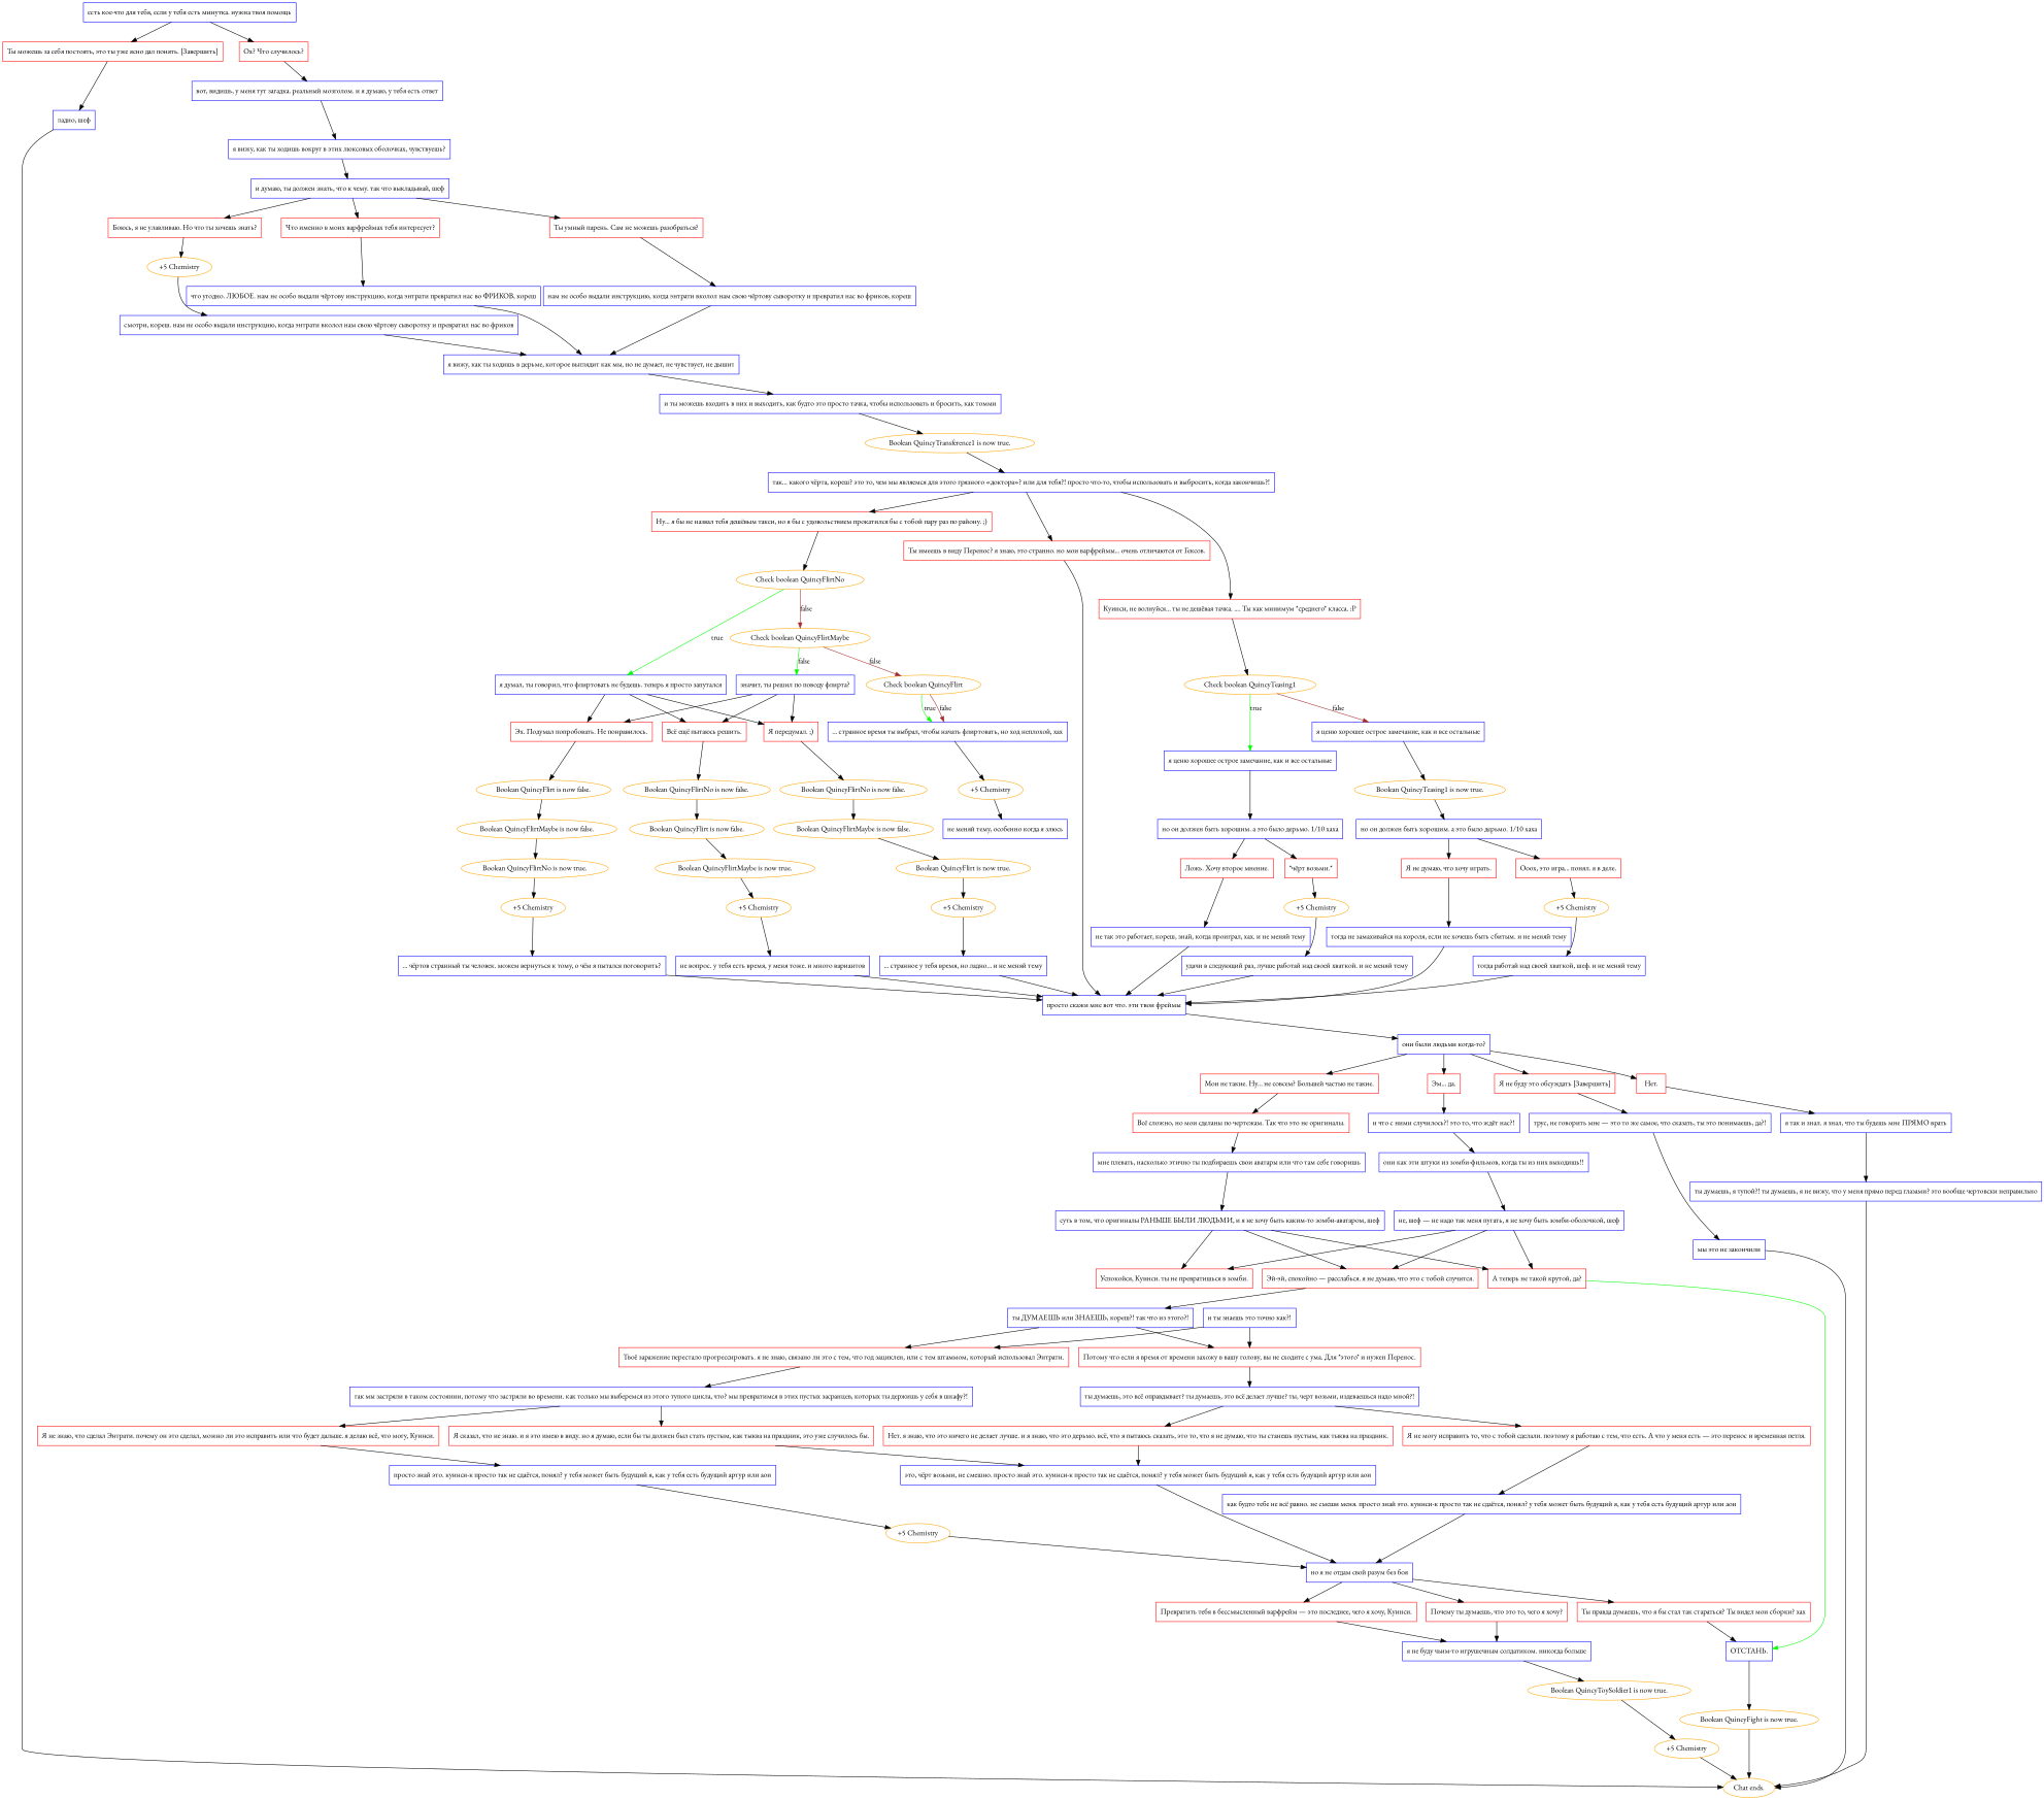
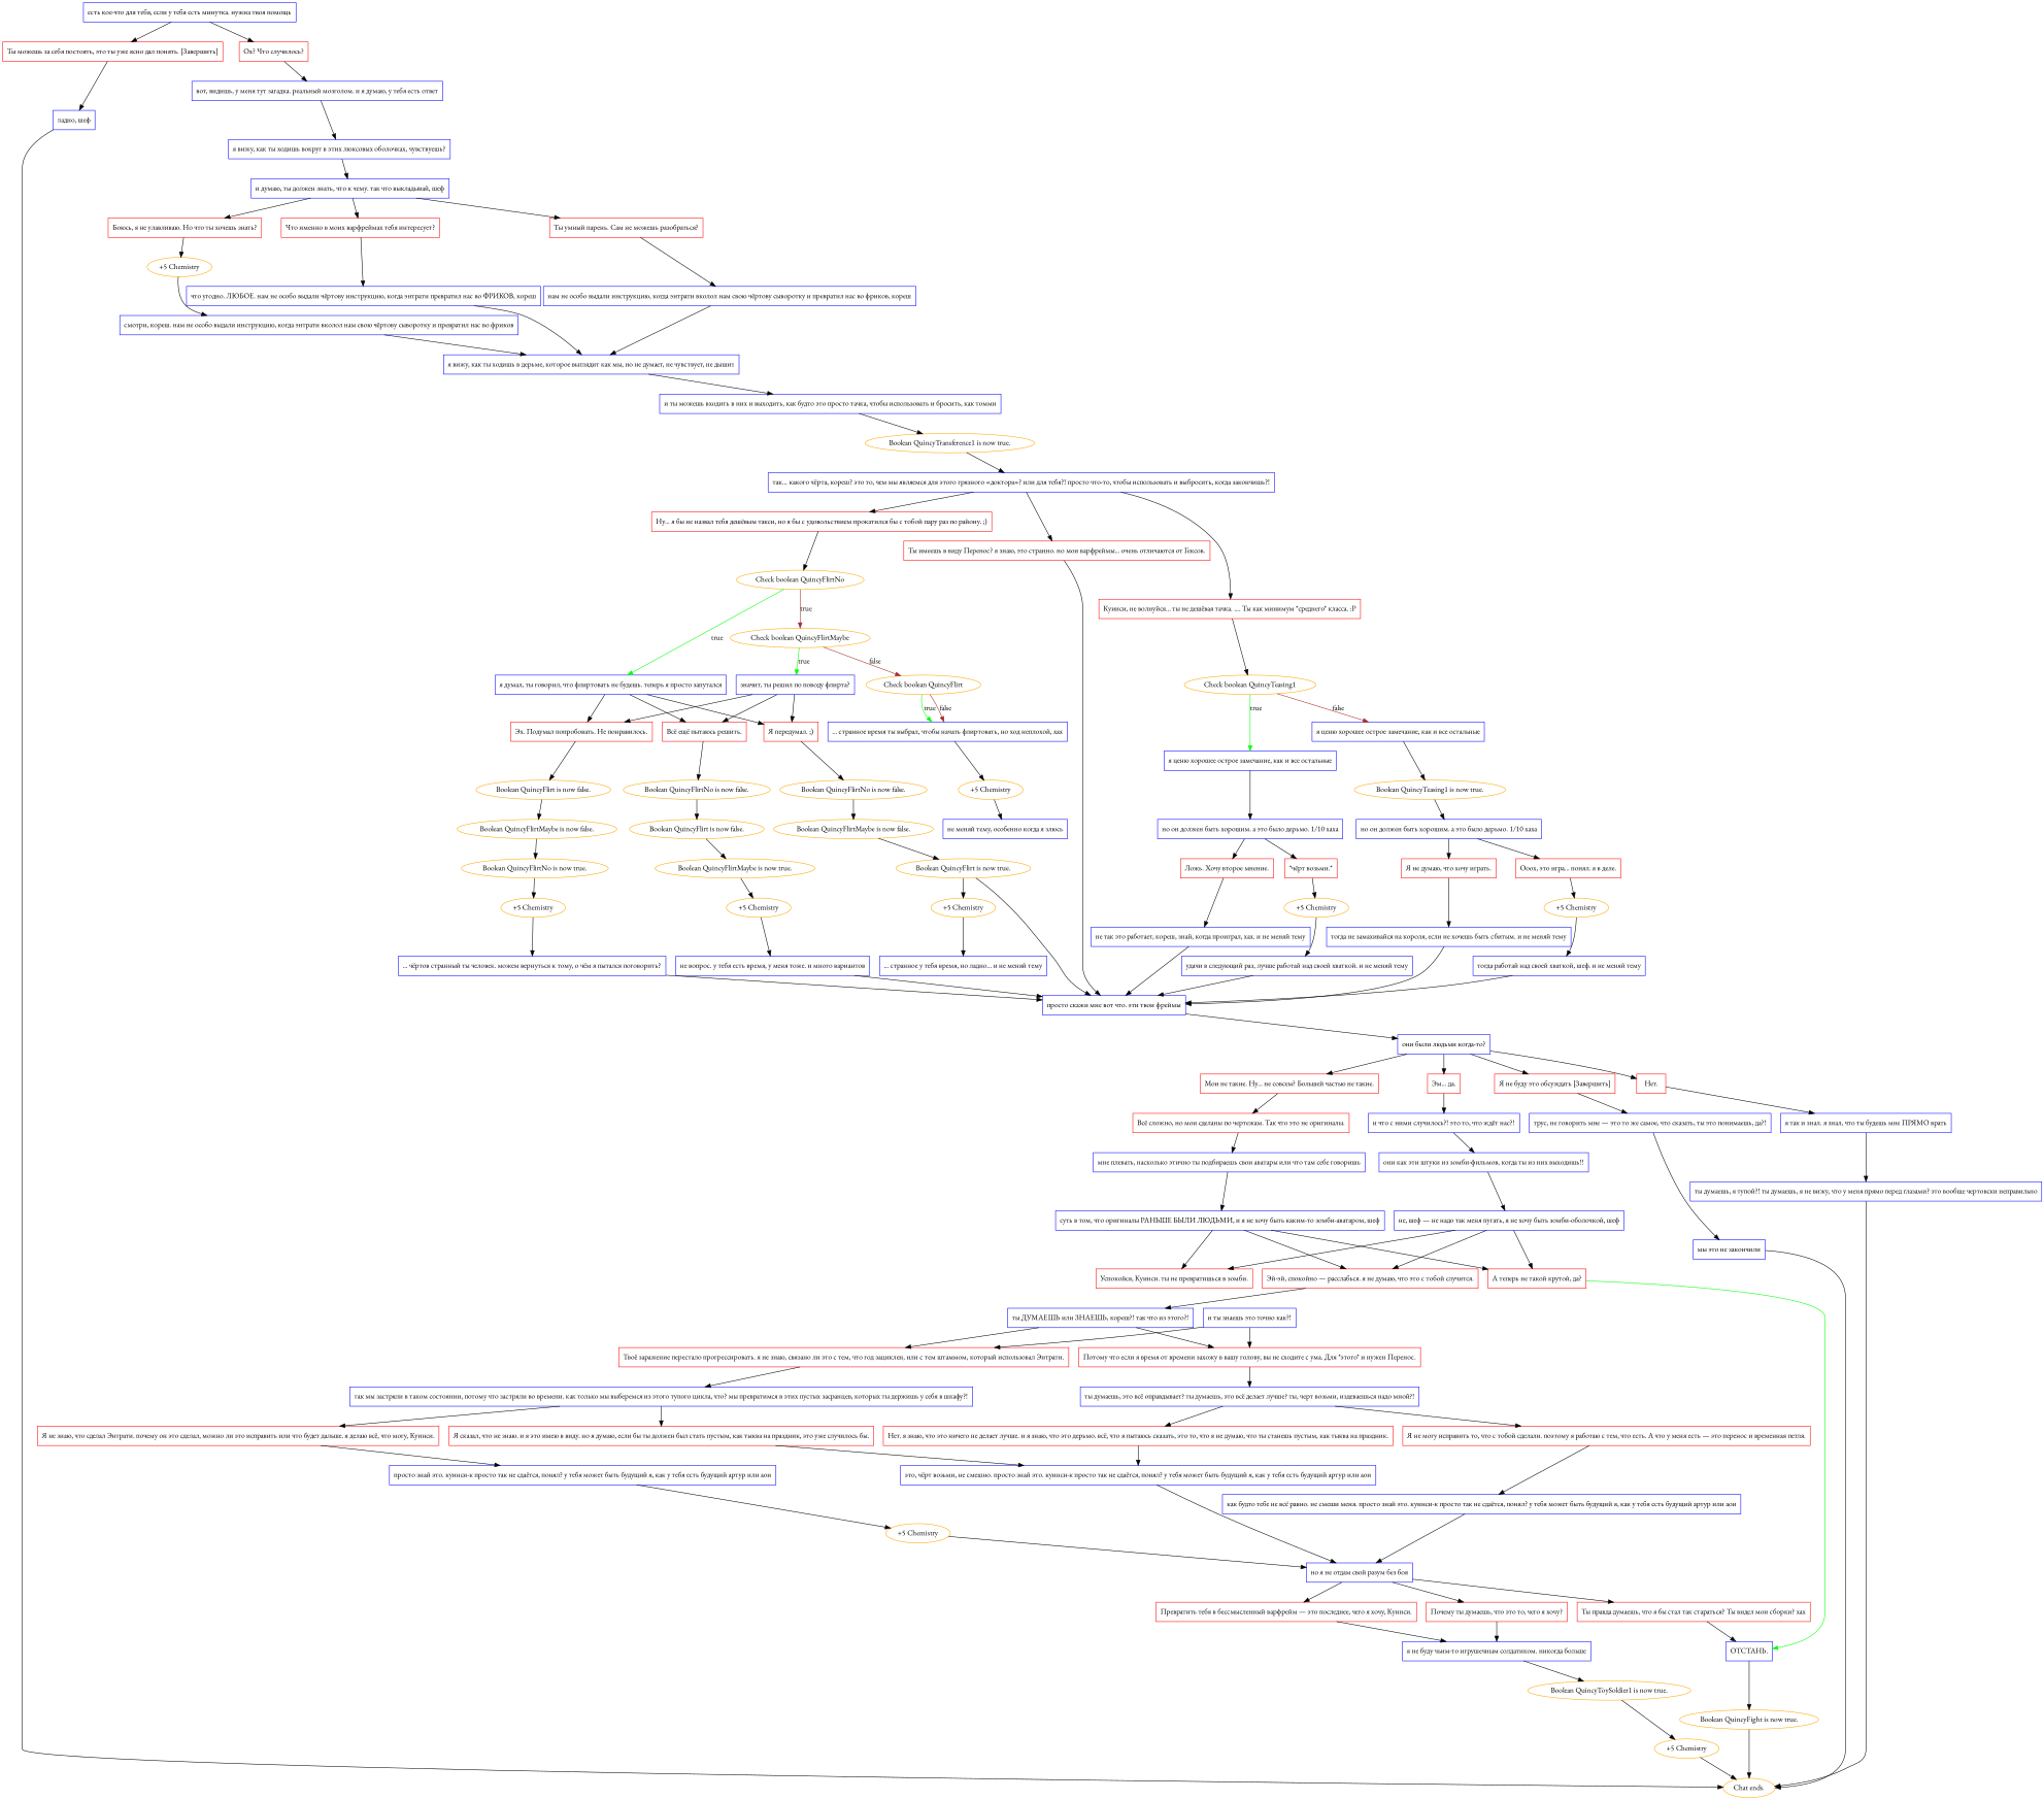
  digraph {
    fontname="EB Garamond"
    node [color=blue fontname="EB Garamond" shape=box]
    edge [fontname="EB Garamond"]
    n1 [label="есть кое-что для тебя, если у тебя есть минутка. нужна твоя помощь"]
    n2 [color=red label="Ох? Что случилось?"]
    n3 [color=red label="Ты можешь за себя постоять, это ты уже ясно дал понять. [Завершить]"]
    n4 [label="вот, видишь, у меня тут загадка. реальный мозголом. и я думаю, у тебя есть ответ"]
    n5 [label="ладно, шеф"]
    n6 [label="я вижу, как ты ходишь вокруг в этих люксовых оболочках, чувствуешь?"]
    "Chat ends." [color=orange shape=""]
    n8 [label="и думаю, ты должен знать, что к чему. так что выкладывай, шеф"]
    n9 [color=red label="Что именно в моих варфреймах тебя интересует?"]
    n10 [color=red label="Боюсь, я не улавливаю. Но что ты хочешь знать?"]
    n11 [color=red label="Ты умный парень. Сам не можешь разобраться?"]
    n12 [label="что угодно. ЛЮБОЕ. нам не особо выдали чёртову инструкцию, когда энтрати превратил нас во ФРИКОВ, кореш"]
    n13 [color=orange label="+5 Chemistry" shape=""]
    n14 [label="нам не особо выдали инструкцию, когда энтрати вколол нам свою чёртову сыворотку и превратил нас во фриков, кореш"]
    n15 [label="я вижу, как ты ходишь в дерьме, которое выглядит как мы, но не думает, не чувствует, не дышит"]
    n16 [label="смотри, кореш. нам не особо выдали инструкцию, когда энтрати вколол нам свою чёртову сыворотку и превратил нас во фриков"]
    n17 [label="и ты можешь входить в них и выходить, как будто это просто тачка, чтобы использовать и бросить, как томми"]
    n18 [color=orange label="Boolean QuincyTransference1 is now true." shape=""]
    n19 [label="так… какого чёрта, кореш? это то, чем мы являемся для этого грязного «доктора»? или для тебя?! просто что-то, чтобы использовать и выбросить, когда закончишь?!"]
    n20 [color=red label="Ты имеешь в виду Перенос? я знаю, это странно. но мои варфреймы... очень отличаются от Гексов."]
    n21 [color=red label="Куинси, не волнуйся... ты не дешёвая тачка. .... Ты как минимум *среднего* класса. :P"]
    n22 [color=red label="Ну... я бы не назвал тебя дешёвым такси, но я бы с удовольствием прокатился бы с тобой пару раз по району. ;)"]
    n23 [label="просто скажи мне вот что. эти твои фреймы"]
    n24 [color=orange label="Check boolean QuincyTeasing1" shape=""]
    n25 [color=orange label="Check boolean QuincyFlirtNo" shape=""]
    n26 [label="они были людьми когда-то?"]
    n27 [label="я ценю хорошее острое замечание, как и все остальные"]
    n28 [label="я ценю хорошее острое замечание, как и все остальные"]
    n29 [label="я думал, ты говорил, что флиртовать не будешь. теперь я просто запутался"]
    n30 [color=orange label="Check boolean QuincyFlirtMaybe" shape=""]
    n31 [color=red label="Эм... да."]
    n32 [color=red label="Мои не такие. Ну... не совсем? Большей частью не такие."]
    n33 [color=red label="Нет."]
    n34 [color=red label="Я не буду это обсуждать [Завершить]"]
    n35 [label="но он должен быть хорошим. а это было дерьмо. 1/10 хаха"]
    n36 [color=orange label="Boolean QuincyTeasing1 is now true." shape=""]
    n37 [color=red label="Я передумал. ;)"]
    n38 [color=red label="Эх. Подумал попробовать. Не понравилось."]
    n39 [color=red label="Всё ещё пытаюсь решить."]
    n40 [label="значит, ты решил по поводу флирта?"]
    n41 [color=orange label="Check boolean QuincyFlirt" shape=""]
    n42 [label="и что с ними случилось?! это то, что ждёт нас?!"]
    n43 [color=red label="Всё сложно, но мои сделаны по чертежам. Так что это не оригиналы."]
    n44 [label="я так и знал. я знал, что ты будешь мне ПРЯМО врать"]
    n45 [label="трус, не говорить мне — это то же самое, что сказать, ты это понимаешь, да?!"]
    n46 [color=red label="*чёрт возьми.*"]
    n47 [color=red label="Ложь. Хочу второе мнение."]
    n48 [label="но он должен быть хорошим. а это было дерьмо. 1/10 хаха"]
    n49 [color=orange label="Boolean QuincyFlirtNo is now false." shape=""]
    n50 [color=orange label="Boolean QuincyFlirt is now false." shape=""]
    n51 [color=orange label="Boolean QuincyFlirtNo is now false." shape=""]
    n52 [label="... странное время ты выбрал, чтобы начать флиртовать, но ход неплохой, хах"]
    n53 [label="они как эти штуки из зомби-фильмов, когда ты из них выходишь!!"]
    n54 [label="мне плевать, насколько этично ты подбираешь свои аватары или что там себе говоришь"]
    n55 [label="ты думаешь, я тупой?! ты думаешь, я не вижу, что у меня прямо перед глазами? это вообще чертовски неправильно"]
    n56 [label="мы это не закончили"]
    n57 [color=orange label="+5 Chemistry" shape=""]
    n58 [label="не так это работает, кореш, знай, когда проиграл, хах. и не меняй тему"]
    n59 [color=red label="Я не думаю, что хочу играть."]
    n60 [color=red label="Ооох, это игра... понял. я в деле."]
    n61 [color=orange label="Boolean QuincyFlirtMaybe is now false." shape=""]
    n62 [color=orange label="Boolean QuincyFlirtMaybe is now false." shape=""]
    n63 [color=orange label="Boolean QuincyFlirt is now false." shape=""]
    n64 [color=orange label="+5 Chemistry" shape=""]
    n65 [label="не, шеф — не надо так меня пугать, я не хочу быть зомби-оболочкой, шеф"]
    n66 [label="суть в том, что оригиналы РАНЬШЕ БЫЛИ ЛЮДЬМИ, и я не хочу быть каким-то зомби-аватаром, шеф"]
    n67 [label="удачи в следующий раз, лучше работай над своей хваткой. и не меняй тему"]
    n68 [label="тогда не замахивайся на короля, если не хочешь быть сбитым. и не меняй тему"]
    n69 [color=orange label="+5 Chemistry" shape=""]
    n70 [color=orange label="Boolean QuincyFlirt is now true." shape=""]
    n71 [color=orange label="Boolean QuincyFlirtNo is now true." shape=""]
    n72 [color=orange label="Boolean QuincyFlirtMaybe is now true." shape=""]
    n73 [label="не меняй тему, особенно когда я злюсь"]
    n74 [color=red label="Эй-эй, спокойно — расслабься. я не думаю, что это с тобой случится."]
    n75 [color=red label="Успокойся, Куинси. ты не превратишься в зомби."]
    n76 [color=red label="А теперь не такой крутой, да?"]
    n77 [label="тогда работай над своей хваткой, шеф. и не меняй тему"]
    n78 [color=orange label="+5 Chemistry" shape=""]
    n79 [color=orange label="+5 Chemistry" shape=""]
    n80 [color=orange label="+5 Chemistry" shape=""]
    n81 [label="ты ДУМАЕШЬ или ЗНАЕШЬ, кореш?! так что из этого?!"]
    n82 [label="ОТСТАНЬ."]
    n83 [label="... странное у тебя время, но ладно... и не меняй тему"]
    n84 [label="... чёртов странный ты человек. можем вернуться к тому, о чём я пытался поговорить?"]
    n85 [label="не вопрос. у тебя есть время, у меня тоже. и много вариантов"]
    n86 [color=red label="Потому что если я время от времени захожу в вашу голову, вы не сходите с ума. Для *этого* и нужен Перенос."]
    n87 [color=red label="Твоё заражение перестало прогрессировать. я не знаю, связано ли это с тем, что год зациклен, или с тем штаммом, который использовал Энтрати."]
    n88 [label="и ты знаешь это точно как?!"]
    n89 [color=orange label="Boolean QuincyFight is now true." shape=""]
    n90 [label="ты думаешь, это всё оправдывает? ты думаешь, это всё делает лучше? ты, черт возьми, издеваешься надо мной?!"]
    n91 [label="так мы застряли в таком состоянии, потому что застряли во времени. как только мы выберемся из этого тупого цикла, что? мы превратимся в этих пустых засранцев, которых ты держишь у себя в шкафу?!"]
    n92 [color=red label="Нет. я знаю, что это ничего не делает лучше. и я знаю, что это дерьмо. всё, что я пытаюсь сказать, это то, что я не думаю, что ты станешь пустым, как тыква на праздник."]
    n93 [color=red label="Я не могу исправить то, что с тобой сделали. поэтому я работаю с тем, что есть. А что у меня есть — это перенос и временная петля."]
    n94 [color=red label="Я не знаю, что сделал Энтрати. почему он это сделал, можно ли это исправить или что будет дальше. я делаю всё, что могу, Куинси."]
    n95 [color=red label="Я сказал, что не знаю. и я это имею в виду. но я думаю, если бы ты должен был стать пустым, как тыква на праздник, это уже случилось бы."]
    n96 [label="это, чёрт возьми, не смешно. просто знай это. куинси-к просто так не сдаётся, понял? у тебя может быть будущий я, как у тебя есть будущий артур или аои"]
    n97 [label="как будто тебе не всё равно. не смеши меня. просто знай это. куинси-к просто так не сдаётся, понял? у тебя может быть будущий я, как у тебя есть будущий артур или аои"]
    n98 [label="просто знай это. куинси-к просто так не сдаётся, понял? у тебя может быть будущий я, как у тебя есть будущий артур или аои"]
    n99 [label="но я не отдам свой разум без боя"]
    n100 [color=orange label="+5 Chemistry" shape=""]
    n101 [color=red label="Превратить тебя в бессмысленный варфрейм — это последнее, чего я хочу, Куинси."]
    n102 [color=red label="Почему ты думаешь, что это то, чего я хочу?"]
    n103 [color=red label="Ты правда думаешь, что я бы стал так стараться? Ты видел мои сборки? хах"]
    n104 [label="я не буду чьим-то игрушечным солдатиком. никогда больше"]
    n105 [color=orange label="Boolean QuincyToySoldier1 is now true." shape=""]
    n106 [color=orange label="+5 Chemistry" shape=""]
    n1 -> n2
    n1 -> n3
    n2 -> n4
    n3 -> n5
    n4 -> n6
    n5 -> "Chat ends."
    n6 -> n8
    n8 -> n9
    n8 -> n10
    n8 -> n11
    n9 -> n12
    n10 -> n13
    n11 -> n14
    n12 -> n15
    n13 -> n16
    n14 -> n15
    n15 -> n17
    n16 -> n15
    n17 -> n18
    n18 -> n19
    n19 -> n20
    n19 -> n21
    n19 -> n22
    n20 -> n23
    n21 -> n24
    n22 -> n25
    n23 -> n26
    n24 -> n27 [color=green label=true]
    n24 -> n28 [color=brown label=false]
    n25 -> n29 [color=green label=true]
-   n25 -> n30 [color=brown label=false]
+   n25 -> n30 [color=brown label=true]
    n26 -> n31
    n26 -> n32
    n26 -> n33
    n26 -> n34
    n27 -> n35
    n28 -> n36
    n29 -> n37
    n29 -> n38
    n29 -> n39
-   n30 -> n40 [color=green label=false]
+   n30 -> n40 [color=green label=true]
    n30 -> n41 [color=brown label=false]
    n31 -> n42
    n32 -> n43
    n33 -> n44
    n34 -> n45
    n35 -> n46
    n35 -> n47
    n36 -> n48
    n37 -> n49
    n38 -> n50
    n39 -> n51
    n40 -> n37
    n40 -> n38
    n40 -> n39
    n41 -> n52 [color=green label=true]
    n41 -> n52 [color=brown label=false]
    n42 -> n53
    n43 -> n54
    n44 -> n55
    n45 -> n56
    n46 -> n57
    n47 -> n58
    n48 -> n59
    n48 -> n60
    n49 -> n61
    n50 -> n62
    n51 -> n63
    n52 -> n64
    n53 -> n65
    n54 -> n66
    n55 -> "Chat ends."
    n56 -> "Chat ends."
    n57 -> n67
    n58 -> n23
    n59 -> n68
    n60 -> n69
    n61 -> n70
    n62 -> n71
    n63 -> n72
    n64 -> n73
    n65 -> n74
    n65 -> n75
    n65 -> n76
    n66 -> n74
    n66 -> n75
    n66 -> n76
    n67 -> n23
    n68 -> n23
    n69 -> n77
    n70 -> n78
    n71 -> n79
    n72 -> n80
    n74 -> n81
    n76 -> n82 [color=green]
    n77 -> n23
    n78 -> n83
    n79 -> n84
    n80 -> n85
    n81 -> n86
    n81 -> n87
    n82 -> n89
-   n83 -> n23
+   n70 -> n23
    n84 -> n23
    n85 -> n23
    n86 -> n90
    n87 -> n91
    n88 -> n86
    n88 -> n87
    n89 -> "Chat ends."
    n90 -> n92
    n90 -> n93
    n91 -> n94
    n91 -> n95
    n92 -> n96
    n93 -> n97
    n94 -> n98
    n95 -> n96
    n96 -> n99
    n97 -> n99
    n98 -> n100
    n99 -> n101
    n99 -> n102
    n99 -> n103
    n100 -> n99
    n101 -> n104
    n102 -> n104
    n103 -> n82
    n104 -> n105
    n105 -> n106
    n106 -> "Chat ends."
  }
